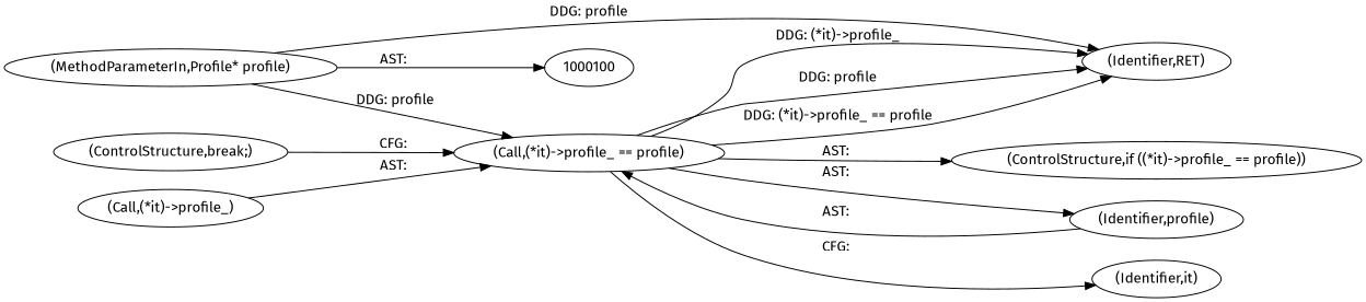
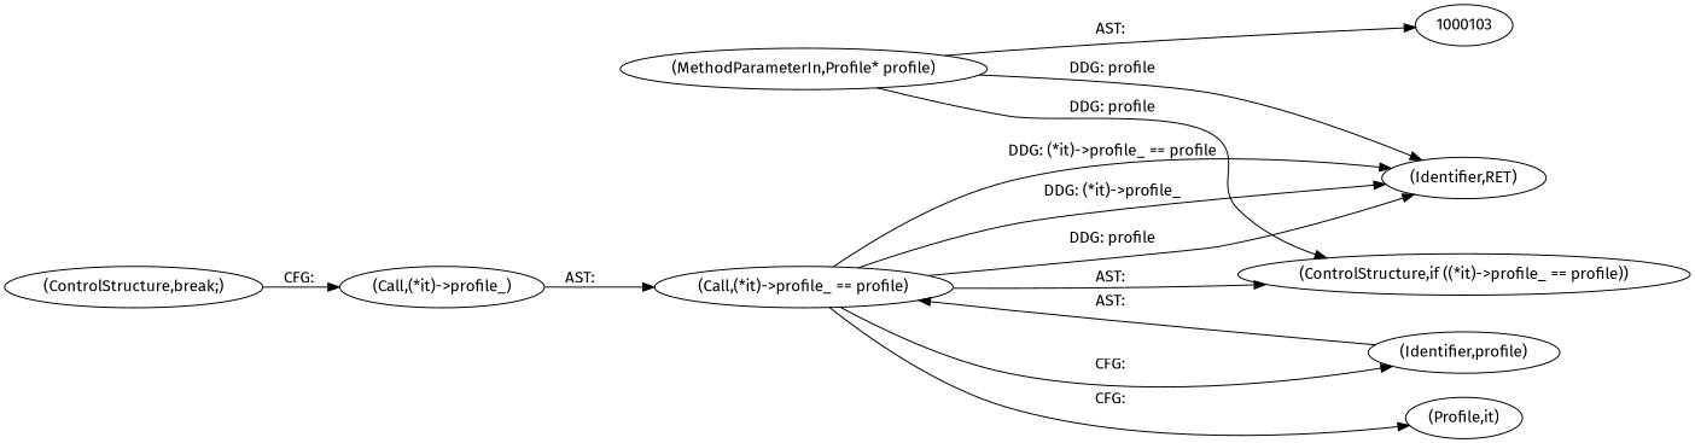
  digraph {
    fontname="Fira Sans"
    rankdir=LR
    node [fontname="Fira Sans"]
    edge [fontname="Fira Sans"]
    n1 [label="(MethodParameterIn,Profile* profile)"]
    n2 [label="(Call,(*it)->profile_ == profile)"]
    n3 [label="(Identifier,RET)"]
-   1000103 [label=1000100]
+   1000103
    n5 [label="(ControlStructure,if ((*it)->profile_ == profile))"]
    n6 [label="(Identifier,profile)"]
-   n7 [label="(Identifier,it)"]
+   n7 [label="(Profile,it)"]
    n8 [label="(ControlStructure,break;)"]
    n9 [label="(Call,(*it)->profile_)"]
-   n1 -> n2 [label="DDG: profile"]
+   n1 -> n5 [label="DDG: profile"]
    n1 -> n3 [label="DDG: profile"]
    n1 -> 1000103 [label="AST: "]
    n2 -> n3 [label="DDG: (*it)->profile_"]
    n2 -> n3 [label="DDG: profile"]
    n2 -> n3 [label="DDG: (*it)->profile_ == profile"]
    n2 -> n5 [label="AST: "]
-   n2 -> n6 [label="AST: "]
+   n2 -> n6 [label="CFG: "]
    n2 -> n7 [label="CFG: "]
    n6 -> n2 [label="AST: "]
-   n8 -> n2 [label="CFG: "]
+   n8 -> n9 [label="CFG: "]
    n9 -> n2 [label="AST: "]
  }
